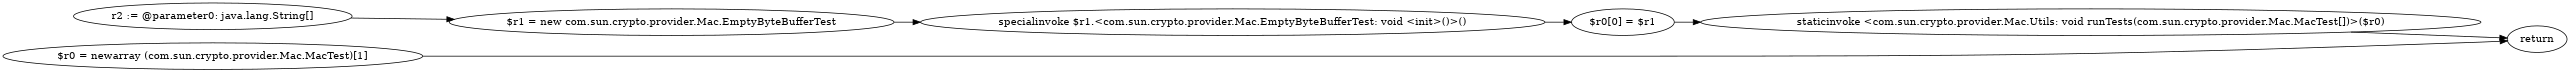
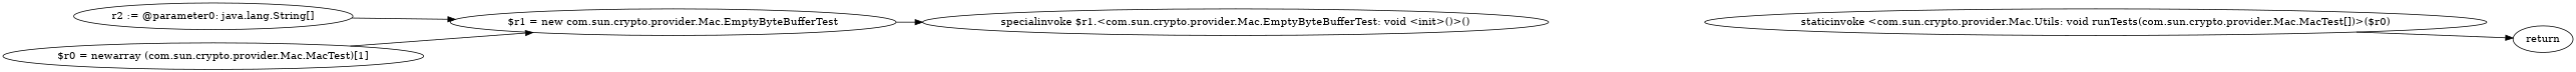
  digraph {
    rankdir=LR
    "r2 := @parameter0: java.lang.String[]"
    "$r1 = new com.sun.crypto.provider.Mac.EmptyByteBufferTest"
    "$r0 = newarray (com.sun.crypto.provider.Mac.MacTest)[1]"
    "specialinvoke $r1.<com.sun.crypto.provider.Mac.EmptyByteBufferTest: void <init>()>()"
-   "$r0[0] = $r1"
    "staticinvoke <com.sun.crypto.provider.Mac.Utils: void runTests(com.sun.crypto.provider.Mac.MacTest[])>($r0)"
    return
    "r2 := @parameter0: java.lang.String[]" -> "$r1 = new com.sun.crypto.provider.Mac.EmptyByteBufferTest"
    "$r1 = new com.sun.crypto.provider.Mac.EmptyByteBufferTest" -> "specialinvoke $r1.<com.sun.crypto.provider.Mac.EmptyByteBufferTest: void <init>()>()"
-   "$r0 = newarray (com.sun.crypto.provider.Mac.MacTest)[1]" -> return
-   "specialinvoke $r1.<com.sun.crypto.provider.Mac.EmptyByteBufferTest: void <init>()>()" -> "$r0[0] = $r1"
-   "$r0[0] = $r1" -> "staticinvoke <com.sun.crypto.provider.Mac.Utils: void runTests(com.sun.crypto.provider.Mac.MacTest[])>($r0)"
+   "$r0 = newarray (com.sun.crypto.provider.Mac.MacTest)[1]" -> "$r1 = new com.sun.crypto.provider.Mac.EmptyByteBufferTest"
    "staticinvoke <com.sun.crypto.provider.Mac.Utils: void runTests(com.sun.crypto.provider.Mac.MacTest[])>($r0)" -> return
  }
